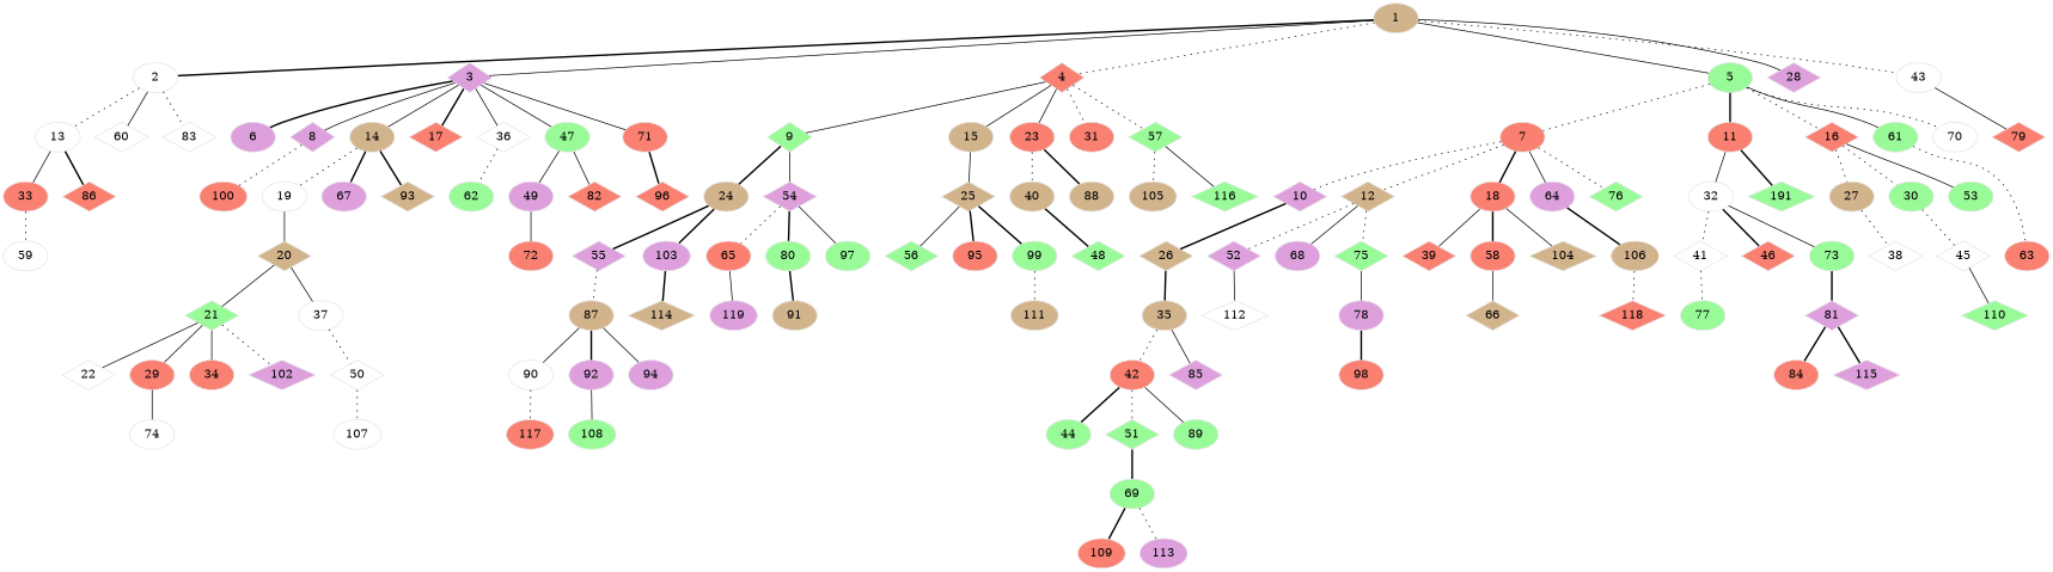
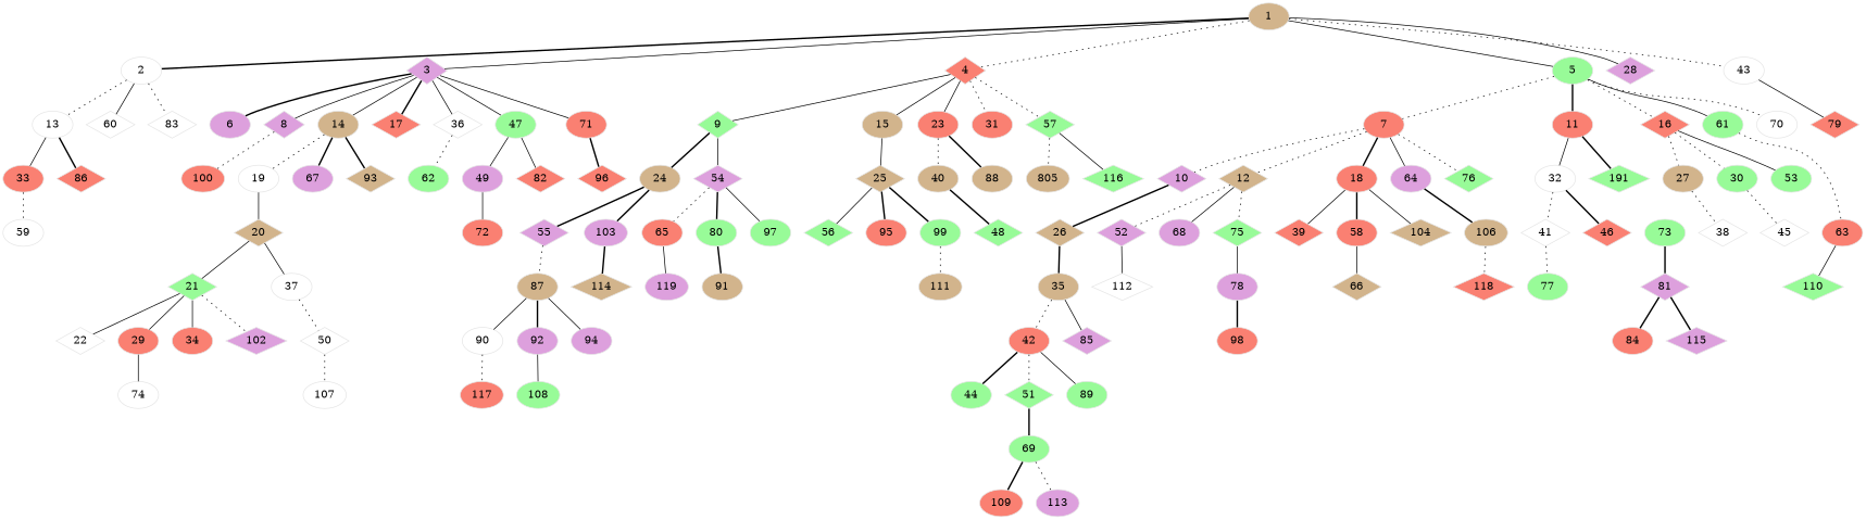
  graph {
    node [color=gray90 fillcolor=salmon shape=ellipse style=filled]
    edge [style=solid]
    1 [fillcolor=tan]
    2 [fillcolor=white]
    3 [fillcolor=plum shape=diamond]
    4 [shape=diamond]
    5 [fillcolor=palegreen]
    28 [fillcolor=plum shape=diamond]
    43 [fillcolor=white]
    13 [fillcolor=white]
    60 [fillcolor=white shape=diamond]
    83 [fillcolor=white shape=diamond]
    6 [fillcolor=plum]
    8 [fillcolor=plum shape=diamond]
    14 [fillcolor=tan]
    17 [shape=diamond]
    36 [fillcolor=white shape=diamond]
    47 [fillcolor=palegreen]
    71
    9 [fillcolor=palegreen shape=diamond]
    15 [fillcolor=tan]
    23
    31
    57 [fillcolor=palegreen shape=diamond]
    7
    11
    16 [shape=diamond]
    61 [fillcolor=palegreen]
    70 [fillcolor=white]
    79 [shape=diamond]
    33
    86 [shape=diamond]
    100
    19 [fillcolor=white]
    67 [fillcolor=plum]
    93 [fillcolor=tan shape=diamond]
    62 [fillcolor=palegreen]
    49 [fillcolor=plum]
    82 [shape=diamond]
    96 [shape=diamond]
    24 [fillcolor=tan]
    54 [fillcolor=plum shape=diamond]
    25 [fillcolor=tan shape=diamond]
    40 [fillcolor=tan]
    88 [fillcolor=tan]
-   105 [fillcolor=tan]
+   105 [fillcolor=tan label=805]
    116 [fillcolor=palegreen shape=diamond]
    10 [fillcolor=plum shape=diamond]
    12 [fillcolor=tan shape=diamond]
    18
    64 [fillcolor=plum]
    76 [fillcolor=palegreen shape=diamond]
    32 [fillcolor=white]
    n52 [fillcolor=palegreen label=191 shape=diamond]
    27 [fillcolor=tan]
    30 [fillcolor=palegreen]
    53 [fillcolor=palegreen]
    63
    26 [fillcolor=tan shape=diamond]
    52 [fillcolor=plum shape=diamond]
    68 [fillcolor=plum]
    75 [fillcolor=palegreen shape=diamond]
    39 [shape=diamond]
    58
    104 [fillcolor=tan shape=diamond]
    106 [fillcolor=tan]
    55 [fillcolor=plum shape=diamond]
    103 [fillcolor=plum]
    65
    80 [fillcolor=palegreen]
    97 [fillcolor=palegreen]
    35 [fillcolor=tan]
    41 [fillcolor=white shape=diamond]
    46 [shape=diamond]
    73 [fillcolor=palegreen]
    112 [fillcolor=white shape=diamond]
    78 [fillcolor=plum]
    59 [fillcolor=white]
    20 [fillcolor=tan shape=diamond]
    56 [fillcolor=palegreen shape=diamond]
    95
    99 [fillcolor=palegreen]
    38 [fillcolor=white shape=diamond]
    45 [fillcolor=white shape=diamond]
    66 [fillcolor=tan shape=diamond]
    21 [fillcolor=palegreen shape=diamond]
    37 [fillcolor=white]
    22 [fillcolor=white shape=diamond]
    29
    34
    102 [fillcolor=plum shape=diamond]
    50 [fillcolor=white shape=diamond]
    74 [fillcolor=white]
    48 [fillcolor=palegreen shape=diamond]
    87 [fillcolor=tan]
    114 [fillcolor=tan shape=diamond]
    111 [fillcolor=tan]
    42
    85 [fillcolor=plum shape=diamond]
    77 [fillcolor=palegreen]
    81 [fillcolor=plum shape=diamond]
    44 [fillcolor=palegreen]
    51 [fillcolor=palegreen shape=diamond]
    89 [fillcolor=palegreen]
    107 [fillcolor=white]
    69 [fillcolor=palegreen]
    72
    109
    113 [fillcolor=plum]
    119 [fillcolor=plum]
    91 [fillcolor=tan]
    90 [fillcolor=white]
    92 [fillcolor=plum]
    94 [fillcolor=plum]
    110 [fillcolor=palegreen shape=diamond]
    118 [shape=diamond]
    84
    115 [fillcolor=plum shape=diamond]
    98
    117
    108 [fillcolor=palegreen]
    1 -- 2 [style=bold]
    1 -- 3
    1 -- 4 [style=dotted]
    1 -- 5
    1 -- 28
    1 -- 43 [style=dotted]
    2 -- 13 [style=dotted]
    2 -- 60
    2 -- 83 [style=dotted]
    3 -- 6 [style=bold]
    3 -- 8
    3 -- 14
    3 -- 17 [style=bold]
    3 -- 36
    3 -- 47
    3 -- 71
    4 -- 9
    4 -- 15
    4 -- 23
    4 -- 31 [style=dotted]
    4 -- 57 [style=dotted]
    5 -- 7 [style=dotted]
    5 -- 11 [style=bold]
    5 -- 16 [style=dotted]
    5 -- 61
    5 -- 70 [style=dotted]
    43 -- 79
    13 -- 33
    13 -- 86 [style=bold]
    8 -- 100 [style=dotted]
    14 -- 19 [style=dotted]
    14 -- 67 [style=bold]
    14 -- 93 [style=bold]
    36 -- 62 [style=dotted]
    47 -- 49
    47 -- 82
    71 -- 96 [style=bold]
    9 -- 24 [style=bold]
    9 -- 54
    15 -- 25
    23 -- 40 [style=dotted]
    23 -- 88 [style=bold]
    57 -- 105 [style=dotted]
    57 -- 116
    7 -- 10 [style=dotted]
    7 -- 12 [style=dotted]
    7 -- 18 [style=bold]
    7 -- 64
    7 -- 76 [style=dotted]
    11 -- 32
    11 -- n52 [style=bold]
    16 -- 27 [style=dotted]
    16 -- 30 [style=dotted]
    16 -- 53
    61 -- 63 [style=dotted]
    33 -- 59 [style=dotted]
    19 -- 20
    49 -- 72
    24 -- 55 [style=bold]
    24 -- 103 [style=bold]
    54 -- 65 [style=dotted]
    54 -- 80 [style=bold]
    54 -- 97
    25 -- 56
    25 -- 95 [style=bold]
    25 -- 99 [style=bold]
    40 -- 48 [style=bold]
    10 -- 26 [style=bold]
    12 -- 52 [style=dotted]
    12 -- 68
    12 -- 75 [style=dotted]
    18 -- 39
    18 -- 58 [style=bold]
    18 -- 104
    64 -- 106 [style=bold]
    32 -- 41 [style=dotted]
    32 -- 46 [style=bold]
-   32 -- 73
    27 -- 38 [style=dotted]
    30 -- 45 [style=dotted]
-   45 -- 110
+   63 -- 110
    26 -- 35 [style=bold]
    52 -- 112
    75 -- 78
    58 -- 66
    106 -- 118 [style=dotted]
    55 -- 87 [style=dotted]
    103 -- 114 [style=bold]
    65 -- 119
    80 -- 91 [style=bold]
    35 -- 42 [style=dotted]
    35 -- 85
    41 -- 77 [style=dotted]
    73 -- 81 [style=bold]
    78 -- 98 [style=bold]
    20 -- 21
    20 -- 37
    99 -- 111 [style=dotted]
    21 -- 22
    21 -- 29
    21 -- 34
    21 -- 102 [style=dotted]
    37 -- 50 [style=dotted]
    29 -- 74
    50 -- 107 [style=dotted]
    87 -- 90
    87 -- 92 [style=bold]
    87 -- 94
    42 -- 44 [style=bold]
    42 -- 51 [style=dotted]
    42 -- 89
    81 -- 84 [style=bold]
    81 -- 115 [style=bold]
    51 -- 69 [style=bold]
    69 -- 109 [style=bold]
    69 -- 113 [style=dotted]
    90 -- 117 [style=dotted]
    92 -- 108
  }
